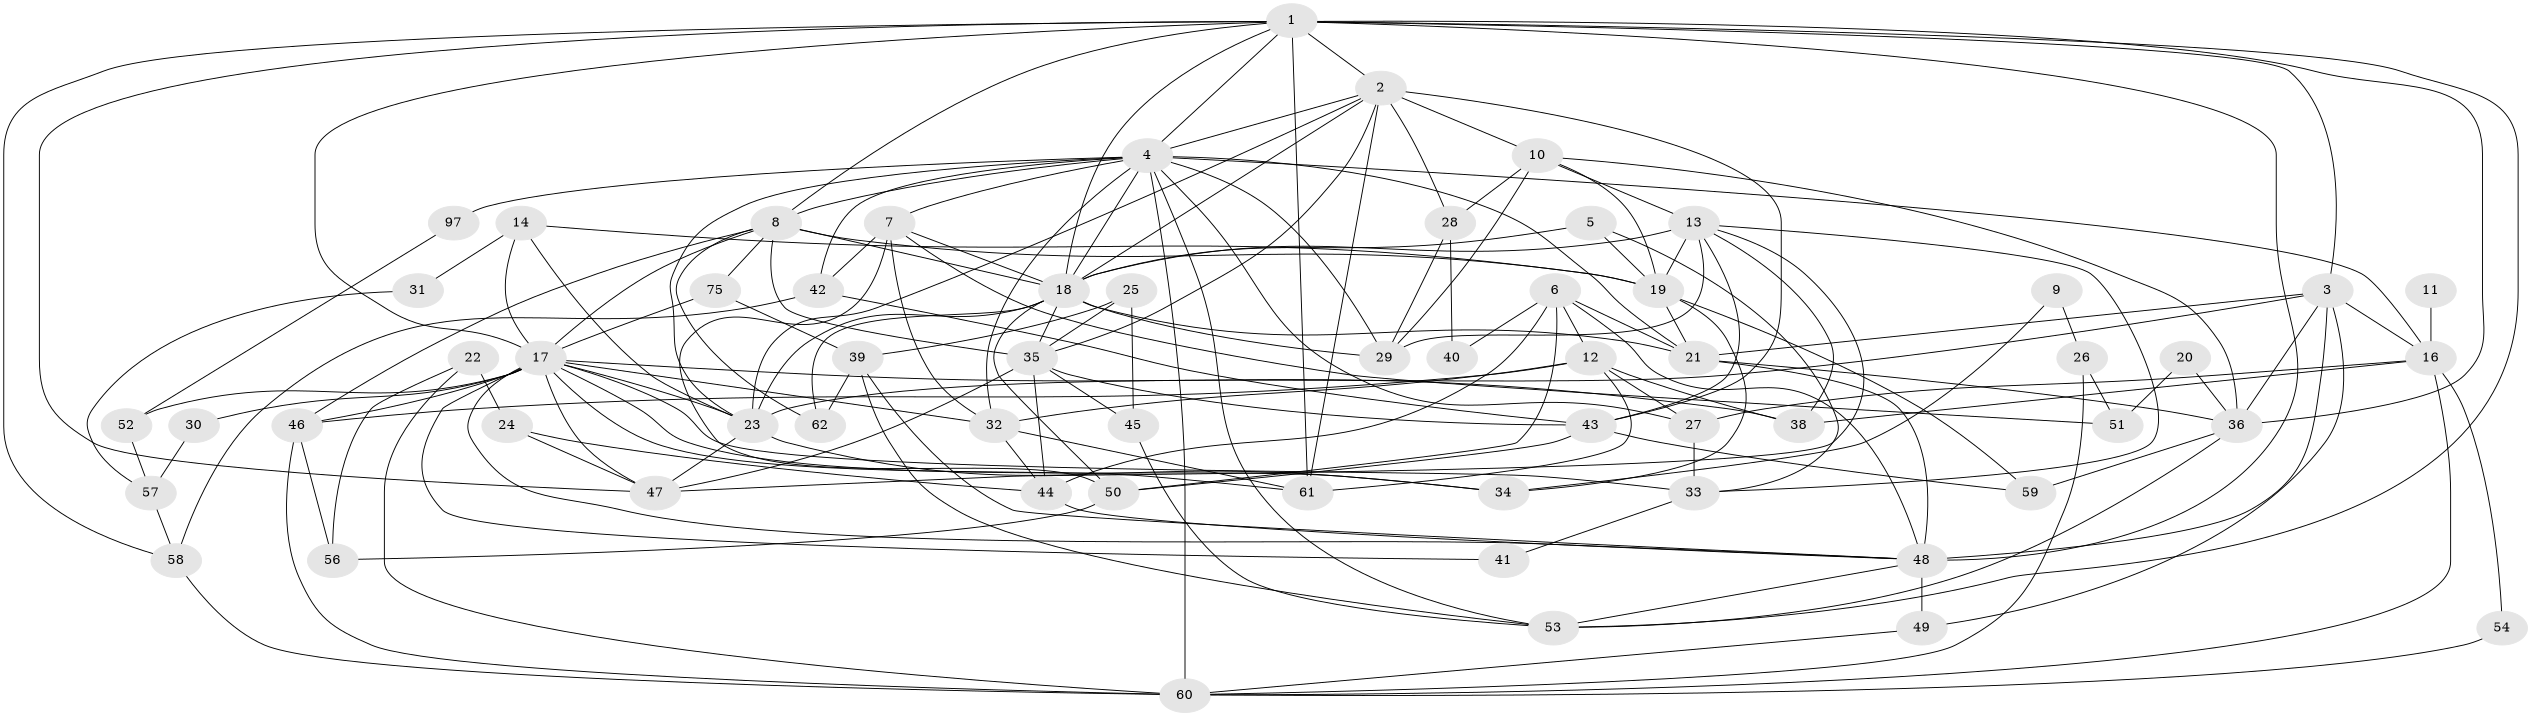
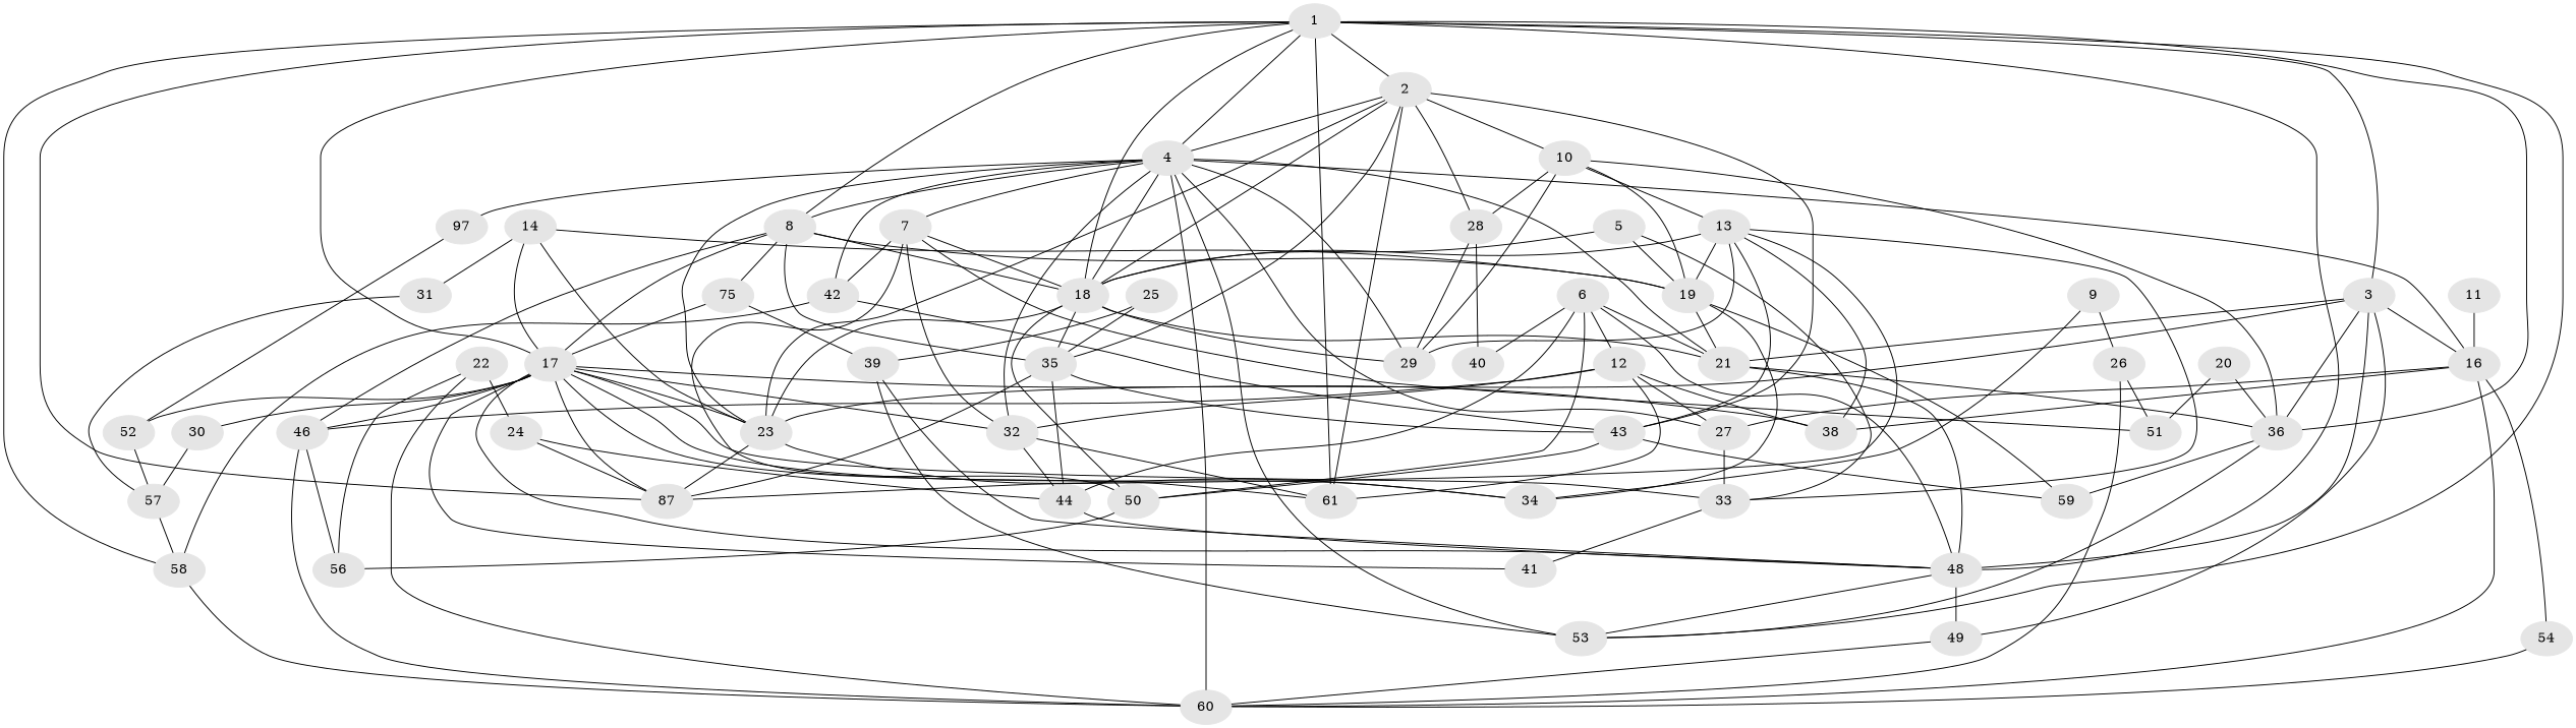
  graph {
    node [color=gray90 style=filled]
    edge [weight=1.0]
    1
    2
    3
    4
    8
    17
    18
    36
-   47
+   47 [label=87]
    48
    53
    58
    61
    10
    23
    28
    35
    43
    16
    21
    49
    7
    27
    29
    32
    n26 [label=97]
    42
    60
    19
    n30 [label=75]
    46
-   62
    33
    34
    38
    30
    41
    52
    50
    59
    13
    40
    44
-   45
    11
    54
    51
    5
    6
    12
    56
    39
    9
    26
    14
    31
    57
    24
    20
    22
    25
    1 -- 2 [weight=2.0]
    1 -- 3
    1 -- 4
    1 -- 8 [weight=2.0]
    1 -- 17
    1 -- 18
    1 -- 36
    1 -- 47
    1 -- 48 [weight=2.0]
    1 -- 53
    1 -- 58
    1 -- 61
    2 -- 4
    2 -- 18
    2 -- 61
    2 -- 10 [weight=2.0]
    2 -- 23
    2 -- 28
    2 -- 35
    2 -- 43 [weight=2.0]
    3 -- 36
    3 -- 48 [weight=2.0]
    3 -- 23
    3 -- 16
    3 -- 21
    3 -- 49
    4 -- 8
    4 -- 18
    4 -- 53
    4 -- 23
    4 -- 16
    4 -- 21
    4 -- 7
    4 -- 27
    4 -- 29
    4 -- 32
    4 -- n26 [weight=2.0]
    4 -- 42
    4 -- 60 [weight=2.0]
    8 -- 17
    8 -- 18
    8 -- 35
    8 -- 19
    8 -- n30
    8 -- 46
-   8 -- 62
    17 -- 47
    17 -- 48
    17 -- 61
    17 -- 23
    17 -- 32
    17 -- 46
    17 -- 33
    17 -- 34
    17 -- 38
    17 -- 30
    17 -- 41
    17 -- 52
    18 -- 23
    18 -- 35
    18 -- 21
    18 -- 29
-   18 -- 62
    18 -- 50
    36 -- 53
    36 -- 59
    48 -- 53
    48 -- 49
    58 -- 60
    10 -- 36
    10 -- 28
    10 -- 29
    10 -- 19
    10 -- 13
    23 -- 47
    23 -- 34
    28 -- 29
    28 -- 40
    35 -- 47
    35 -- 43
    35 -- 44 [weight=3.0]
-   35 -- 45
    43 -- 50
    43 -- 59
    16 -- 27
    16 -- 60
    16 -- 38
    16 -- 54
    21 -- 36
    21 -- 48 [weight=2.0]
    49 -- 60
    7 -- 18
    7 -- 32
    7 -- 42
    7 -- 50
    7 -- 51
    27 -- 33
    32 -- 61
    32 -- 44
    n26 -- 52
    42 -- 58
    42 -- 43
    19 -- 21
    19 -- 34
    19 -- 59
    n30 -- 17
    n30 -- 39
    46 -- 60
    46 -- 56
    33 -- 41
    30 -- 57
    52 -- 57
    50 -- 56
    13 -- 18
    13 -- 47
    13 -- 43 [weight=2.0]
    13 -- 29
    13 -- 19
    13 -- 33
    13 -- 38
    44 -- 48
-   45 -- 53
    11 -- 16
    54 -- 60
    5 -- 18
    5 -- 19
    5 -- 33
    6 -- 48
    6 -- 21
    6 -- 50
    6 -- 40
    6 -- 44
    6 -- 12
    12 -- 61
    12 -- 27
    12 -- 32 [weight=2.0]
    12 -- 46
    12 -- 38
    39 -- 48
    39 -- 53
-   39 -- 62
    9 -- 34
    9 -- 26
    26 -- 60
    26 -- 51
    14 -- 17
    14 -- 23 [weight=2.0]
    14 -- 19 [weight=2.0]
    14 -- 31
    31 -- 57
    57 -- 58
    24 -- 47
    24 -- 44
    20 -- 36
    20 -- 51
    22 -- 60
    22 -- 56
    22 -- 24
    25 -- 35
-   25 -- 45
    25 -- 39
  }
